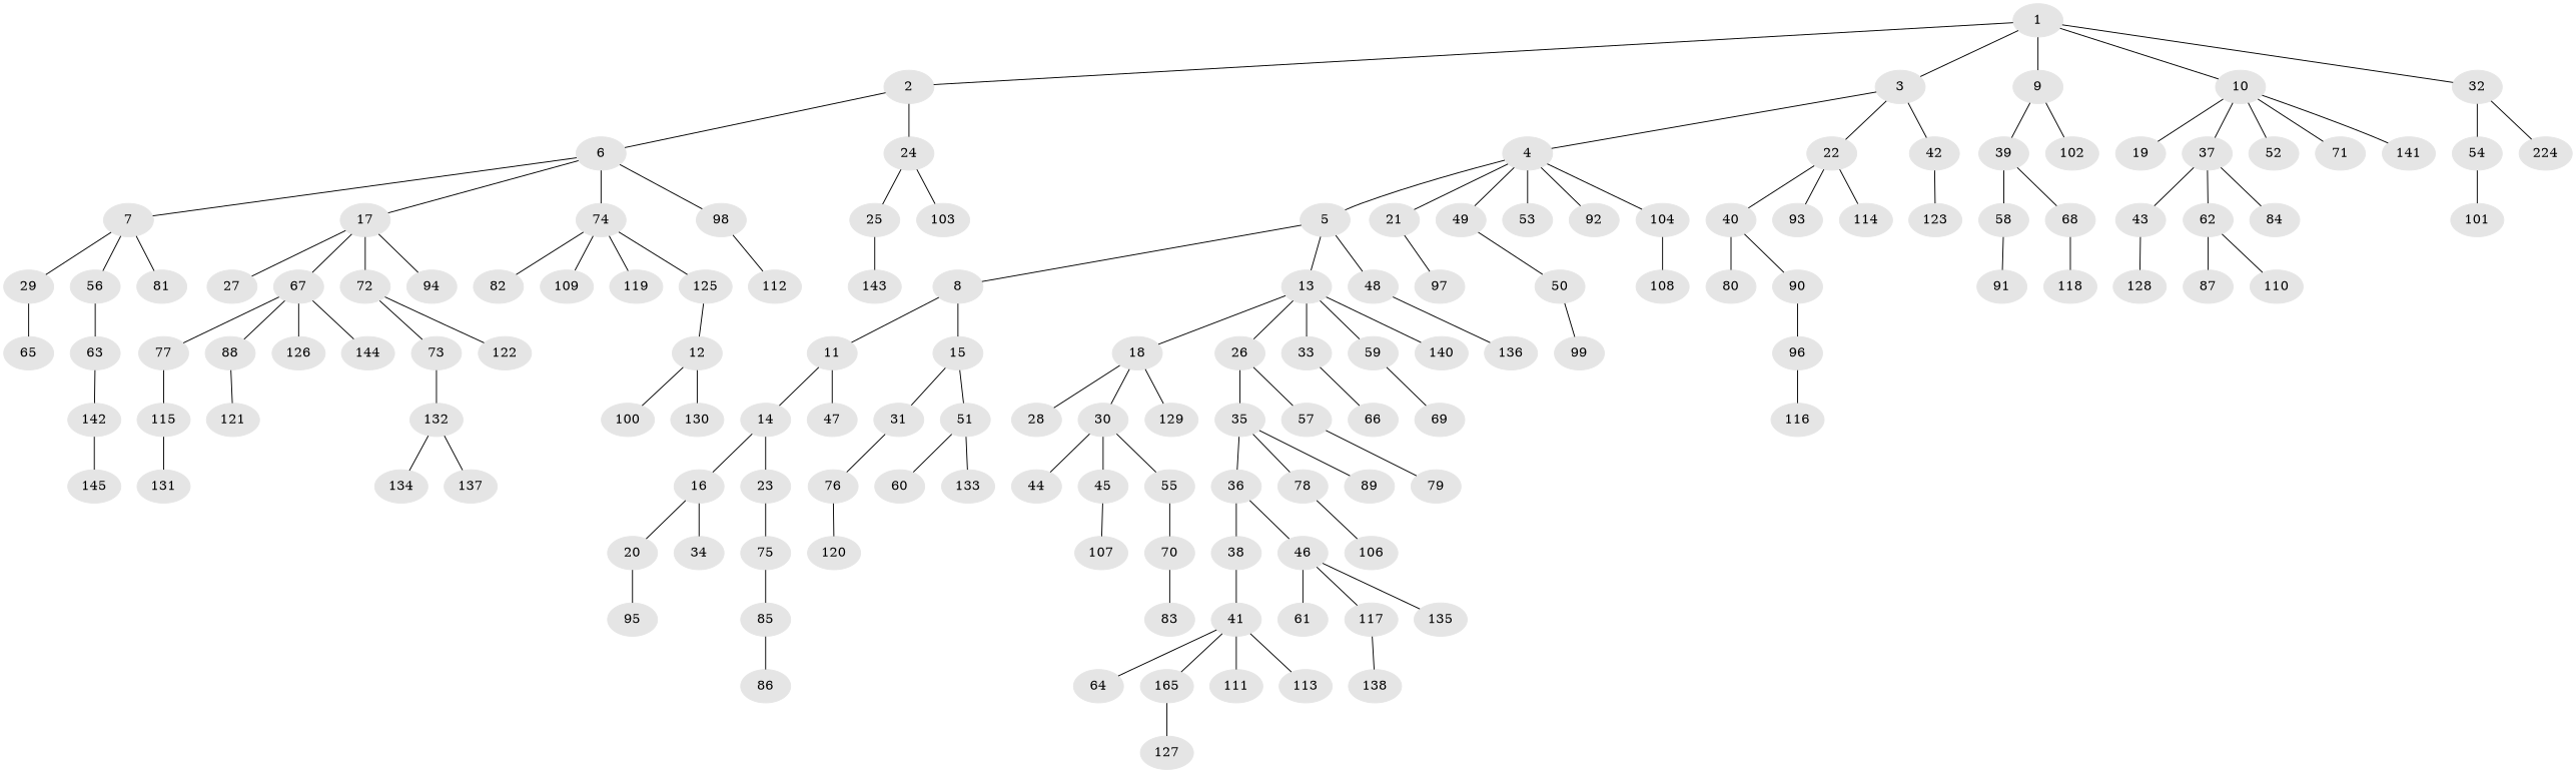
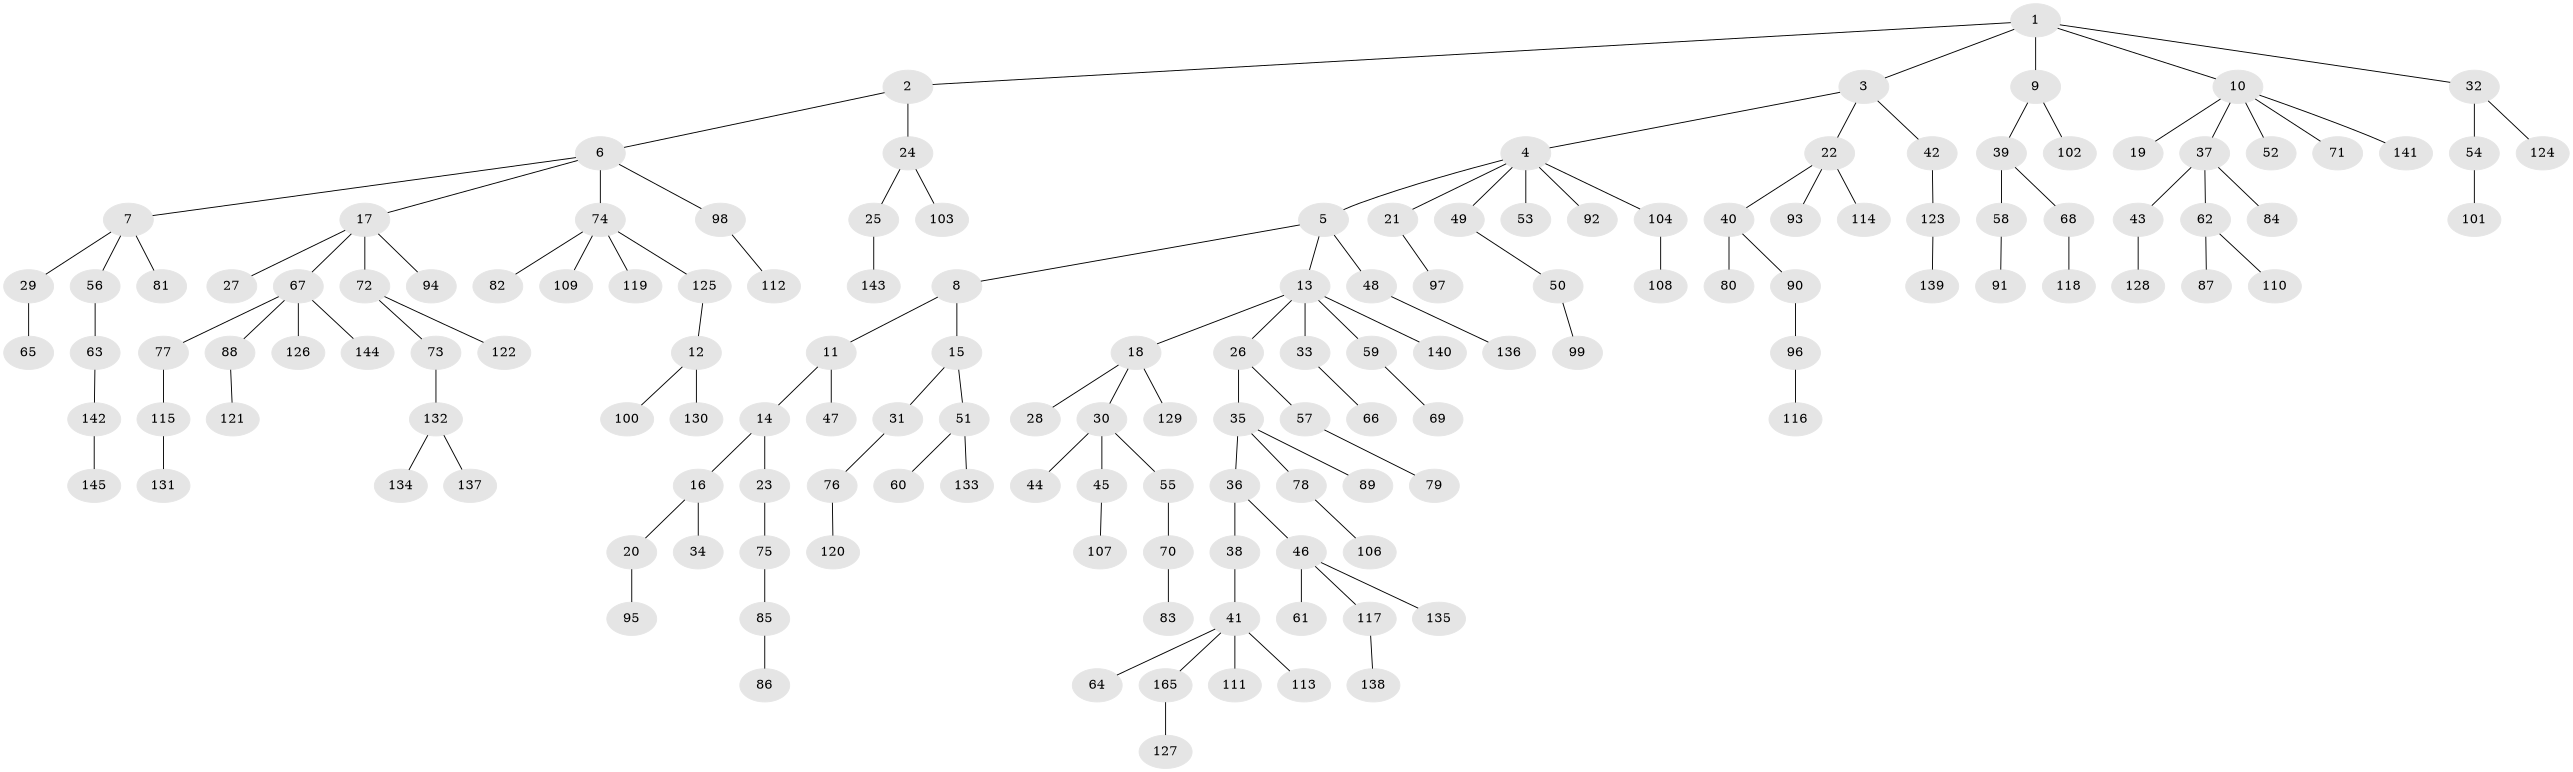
  graph {
    node [color=gray90 style=filled]
    1
    2
    3
    9
    10
    32
    6
    24
    4
    22
    42
    39
    102
    19
    37
    52
    71
    141
    54
-   124 [label=224]
+   124
    7
    17
    74
    98
    25
    103
    5
    21
    49
    53
    92
    104
    40
    93
    114
    123
    8
    13
    48
    97
    50
    108
    11
    15
    18
    26
    33
    59
    140
    136
    29
    56
    81
    27
    67
    72
    94
    82
    109
    119
    125
    112
    65
    63
    14
    47
    31
    51
    58
    68
    43
    62
    84
    12
    100
    130
    16
    23
    28
    30
    129
    35
    57
    66
    69
    20
    34
    75
    76
    60
    133
    95
    77
    88
    126
    144
    73
    122
    44
    45
    55
    80
    90
    85
    143
    36
    78
    89
    79
    107
    70
    120
    101
    38
    46
    106
    41
    61
    117
    135
    128
    87
    110
    64
    n125 [label=165]
    111
    113
    91
    118
    96
    127
+   139
    138
    99
    83
    142
    145
    115
    121
    132
    134
    137
    86
    131
    116
    1 -- 2
    1 -- 3
    1 -- 9
    1 -- 10
    1 -- 32
    2 -- 6
    2 -- 24
    3 -- 4
    3 -- 22
    3 -- 42
    9 -- 39
    9 -- 102
    10 -- 19
    10 -- 37
    10 -- 52
    10 -- 71
    10 -- 141
    32 -- 54
    32 -- 124
    6 -- 7
    6 -- 17
    6 -- 74
    6 -- 98
    24 -- 25
    24 -- 103
    4 -- 5
    4 -- 21
    4 -- 49
    4 -- 53
    4 -- 92
    4 -- 104
    22 -- 40
    22 -- 93
    22 -- 114
    42 -- 123
    39 -- 58
    39 -- 68
    37 -- 43
    37 -- 62
    37 -- 84
    54 -- 101
    7 -- 29
    7 -- 56
    7 -- 81
    17 -- 27
    17 -- 67
    17 -- 72
    17 -- 94
    74 -- 82
    74 -- 109
    74 -- 119
    74 -- 125
    98 -- 112
    25 -- 143
    5 -- 8
    5 -- 13
    5 -- 48
    21 -- 97
    49 -- 50
    104 -- 108
    40 -- 80
    40 -- 90
+   123 -- 139
    8 -- 11
    8 -- 15
    13 -- 18
    13 -- 26
    13 -- 33
    13 -- 59
    13 -- 140
    48 -- 136
    50 -- 99
    11 -- 14
    11 -- 47
    15 -- 31
    15 -- 51
    18 -- 28
    18 -- 30
    18 -- 129
    26 -- 35
    26 -- 57
    33 -- 66
    59 -- 69
    29 -- 65
    56 -- 63
    67 -- 77
    67 -- 88
    67 -- 126
    67 -- 144
    72 -- 73
    72 -- 122
    125 -- 12
    63 -- 142
    14 -- 16
    14 -- 23
    31 -- 76
    51 -- 60
    51 -- 133
    58 -- 91
    68 -- 118
    43 -- 128
    62 -- 87
    62 -- 110
    12 -- 100
    12 -- 130
    16 -- 20
    16 -- 34
    23 -- 75
    30 -- 44
    30 -- 45
    30 -- 55
    35 -- 36
    35 -- 78
    35 -- 89
    57 -- 79
    20 -- 95
    75 -- 85
    76 -- 120
    77 -- 115
    88 -- 121
    73 -- 132
    45 -- 107
    55 -- 70
    90 -- 96
    85 -- 86
    36 -- 38
    36 -- 46
    78 -- 106
    70 -- 83
    38 -- 41
    46 -- 61
    46 -- 117
    46 -- 135
    41 -- 64
    41 -- n125
    41 -- 111
    41 -- 113
    117 -- 138
    n125 -- 127
    96 -- 116
    142 -- 145
    115 -- 131
    132 -- 134
    132 -- 137
  }
